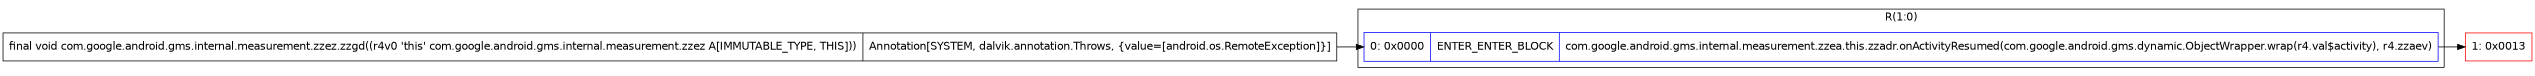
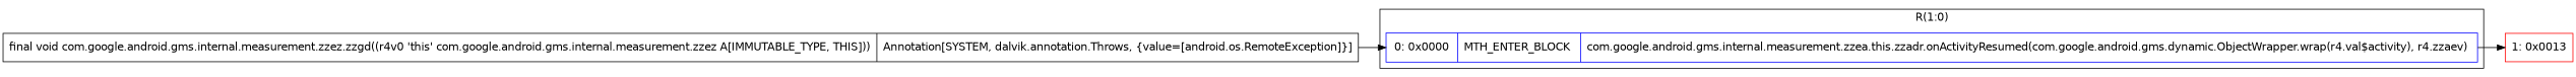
  digraph {
    rankdir=LR
    fontname="DejaVu Sans"
    node [shape=record fontname="DejaVu Sans"]
    edge [fontname="DejaVu Sans"]
-   n1 [color=blue label="{0\:\ 0x0000|ENTER_ENTER_BLOCK\l|com.google.android.gms.internal.measurement.zzea.this.zzadr.onActivityResumed(com.google.android.gms.dynamic.ObjectWrapper.wrap(r4.val$activity), r4.zzaev)\l}"]
+   n1 [color=blue label="{0\:\ 0x0000|MTH_ENTER_BLOCK\l|com.google.android.gms.internal.measurement.zzea.this.zzadr.onActivityResumed(com.google.android.gms.dynamic.ObjectWrapper.wrap(r4.val$activity), r4.zzaev)\l}"]
    n2 [color=red label="{1\:\ 0x0013}"]
    n3 [label="{final void com.google.android.gms.internal.measurement.zzez.zzgd((r4v0 'this' com.google.android.gms.internal.measurement.zzez A[IMMUTABLE_TYPE, THIS]))  | Annotation[SYSTEM, dalvik.annotation.Throws, \{value=[android.os.RemoteException]\}]\l}"]
    subgraph cluster_1 {
      label="R(1:0)"
      n1
    }
    n1 -> n2
    n3 -> n1
  }
